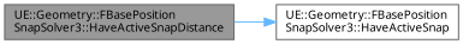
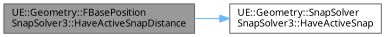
  digraph {
    rankdir=LR
    fontname="Noto Sans"
    node [fontname="Noto Sans" fontsize=10 shape=box style=filled]
    n1 [color=gray40 fillcolor=grey60 fontcolor=black height=0.2 label="UE::Geometry::FBasePosition\lSnapSolver3::HaveActiveSnapDistance" width=0.4]
-   n2 [color=grey40 fillcolor=white height=0.2 label="UE::Geometry::FBasePosition\lSnapSolver3::HaveActiveSnap" width=0.4]
+   n2 [color=grey40 fillcolor=white height=0.2 label="UE::Geometry::SnapSolver\lSnapSolver3::HaveActiveSnap" width=0.4]
    n1 -> n2 [color=steelblue1 fontname="Noto Sans" fontsize=10 labelfontname=Helvetica labelfontsize=10 style=solid]
  }
